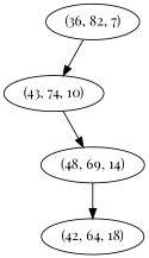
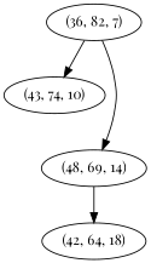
  digraph {
    fontname="Playfair Display"
    node [fontname="Playfair Display"]
    edge [fontname="Playfair Display"]
    "(36, 82, 7)"
    "(43, 74, 10)"
    "(48, 69, 14)"
    n4 [label="(42, 64, 18)"]
    "(36, 82, 7)" -> "(43, 74, 10)"
-   "(43, 74, 10)" -> "(48, 69, 14)"
+   "(36, 82, 7)" -> "(48, 69, 14)"
    "(48, 69, 14)" -> n4
  }
